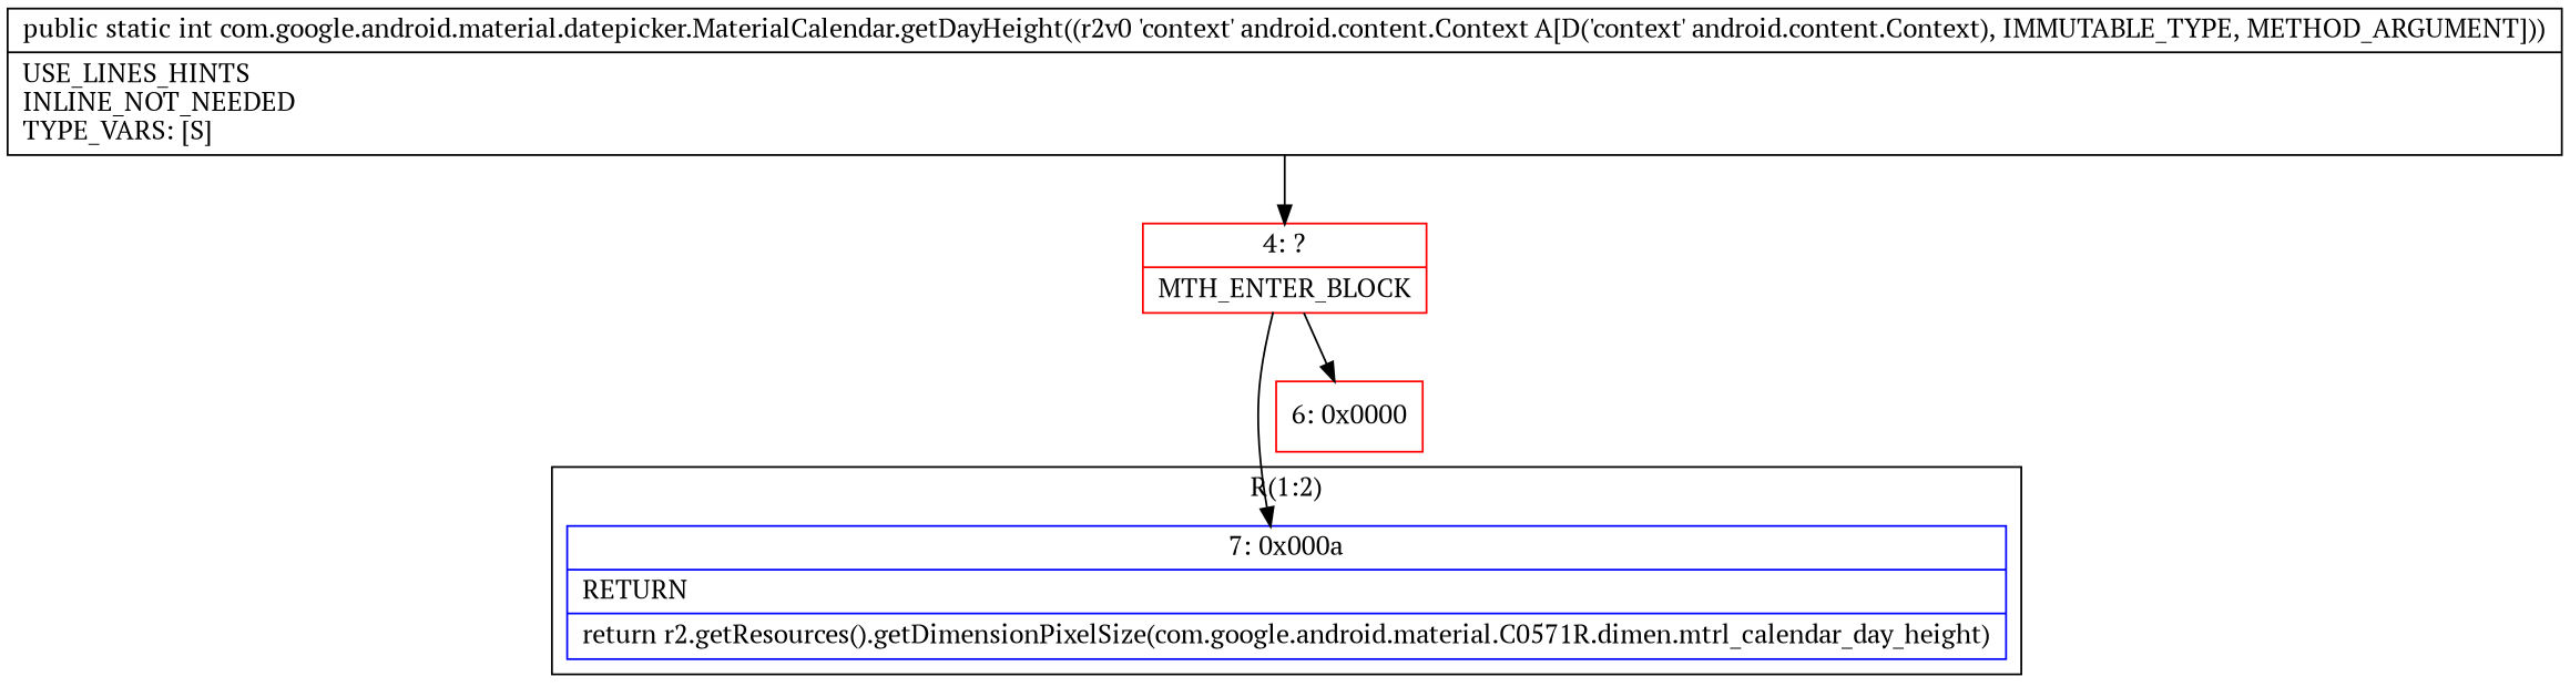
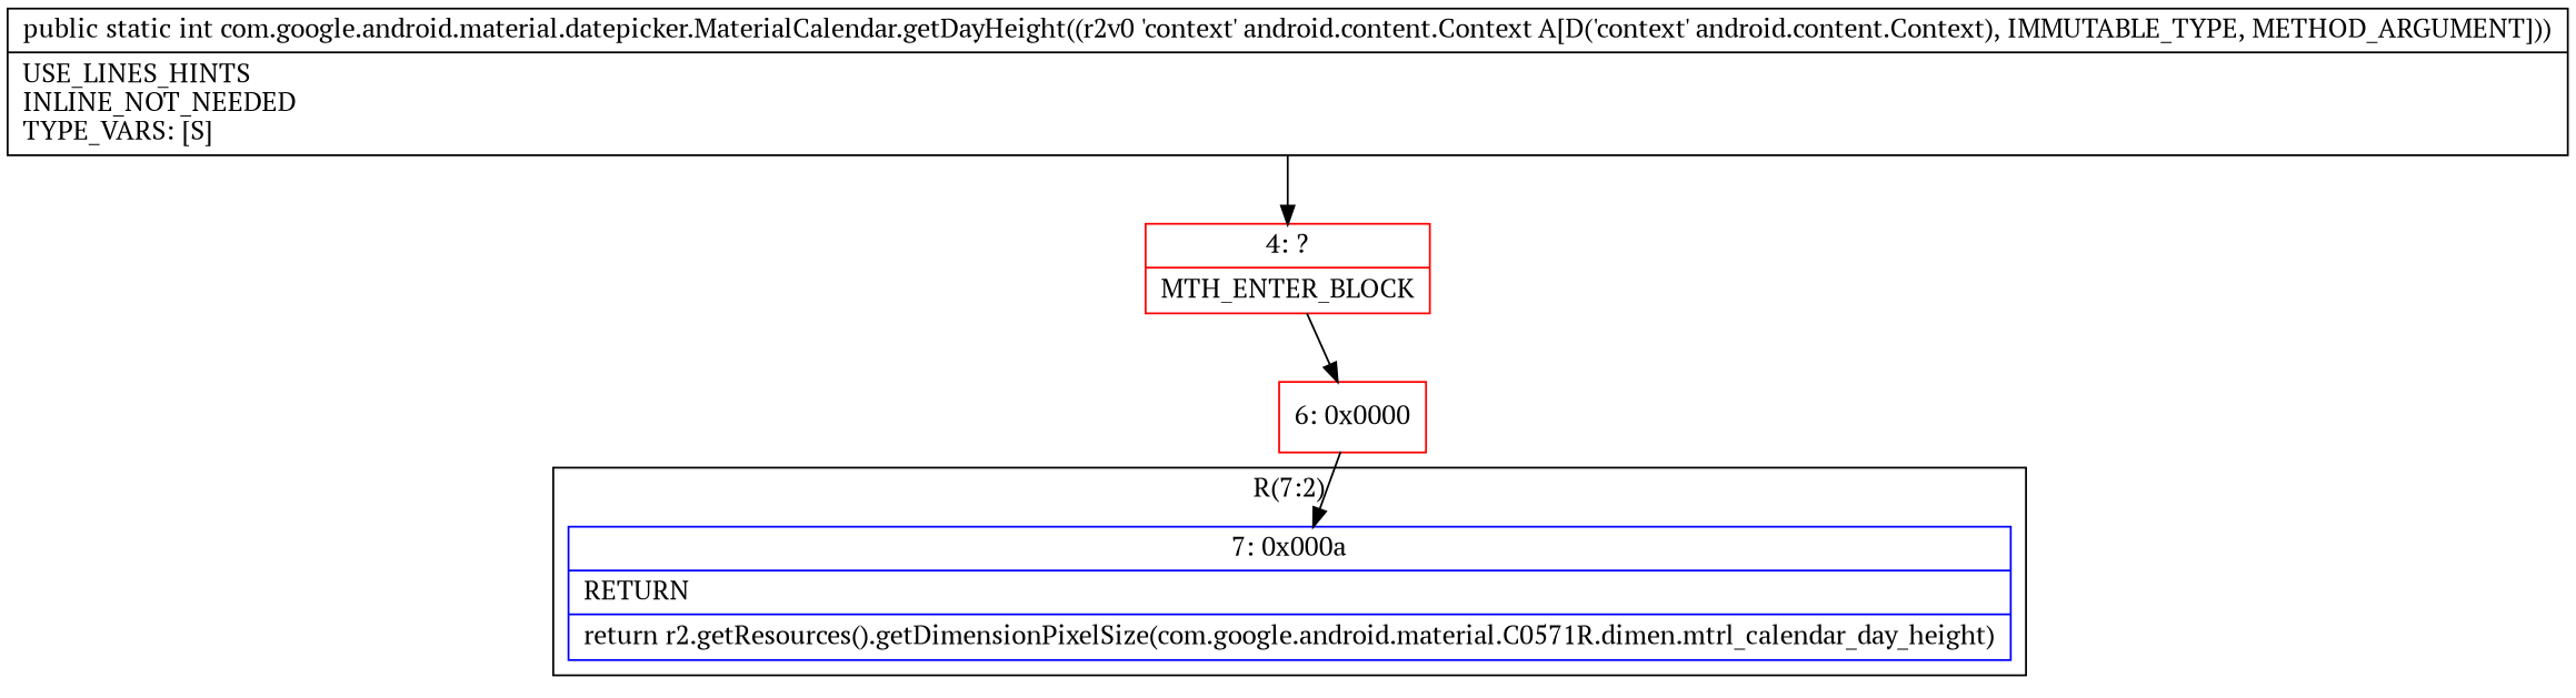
  digraph {
    fontname="PT Serif"
    node [color=red fontname="PT Serif" shape=record]
    edge [fontname="PT Serif"]
    n1 [color=blue label="{7\:\ 0x000a|RETURN\l|return r2.getResources().getDimensionPixelSize(com.google.android.material.C0571R.dimen.mtrl_calendar_day_height)\l}"]
    n2 [label="{4\:\ ?|MTH_ENTER_BLOCK\l}"]
    n3 [label="{6\:\ 0x0000}"]
    n4 [label="{public static int com.google.android.material.datepicker.MaterialCalendar.getDayHeight((r2v0 'context' android.content.Context A[D('context' android.content.Context), IMMUTABLE_TYPE, METHOD_ARGUMENT]))  | USE_LINES_HINTS\lINLINE_NOT_NEEDED\lTYPE_VARS: [S]\l}" color=""]
    subgraph cluster_1 {
-     label="R(1:2)"
+     label="R(7:2)"
      n1
    }
    n2 -> n3
-   n2 -> n1
+   n3 -> n1
    n4 -> n2
  }
